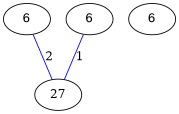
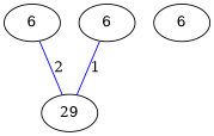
  graph {
    edge [color=blue]
    n1 [label=6]
-   n2 [label=27]
+   n2 [label=29]
    n3 [label=6]
    n4 [label=6]
    n1 -- n2 [label=2]
    n3 -- n2 [label=1]
  }
